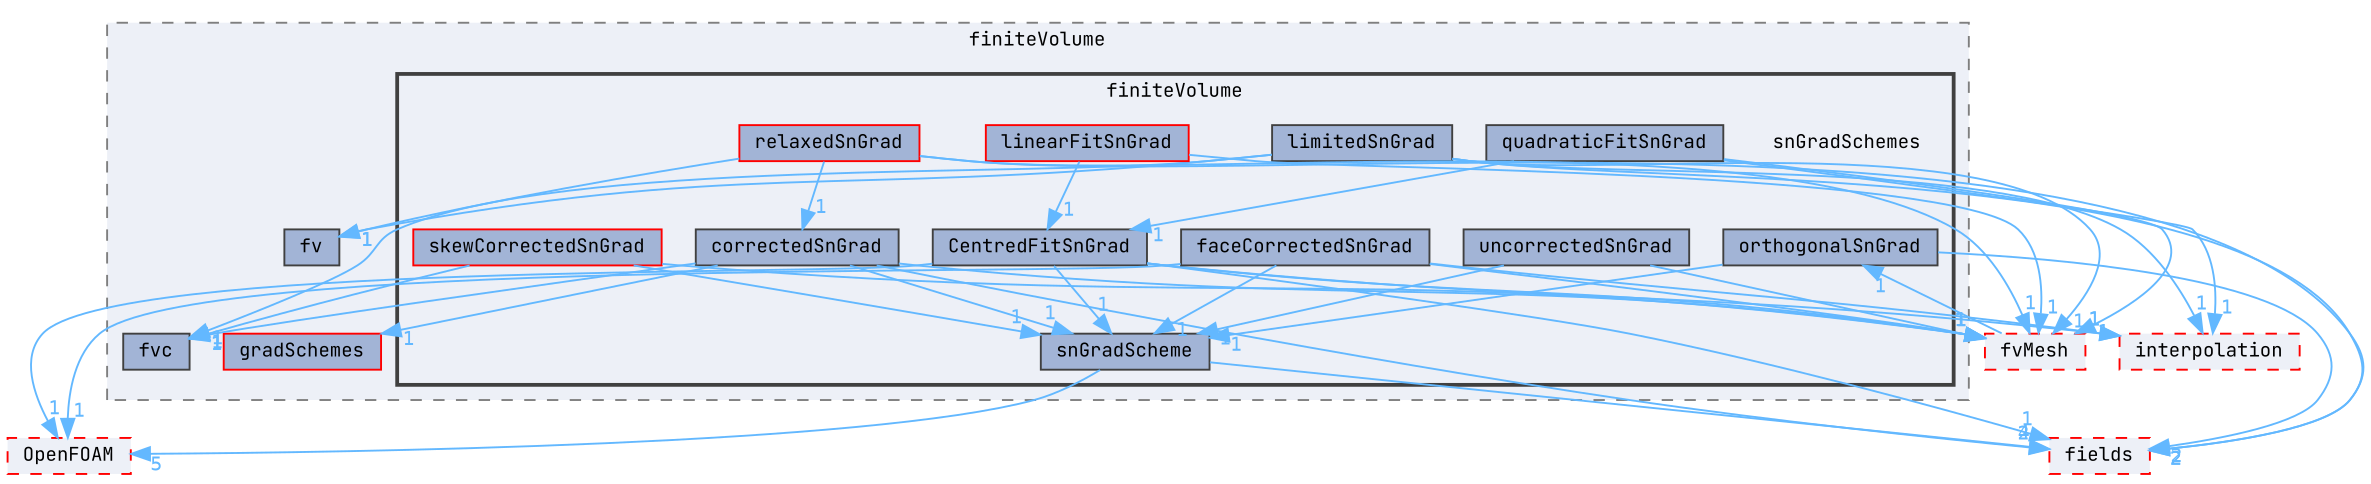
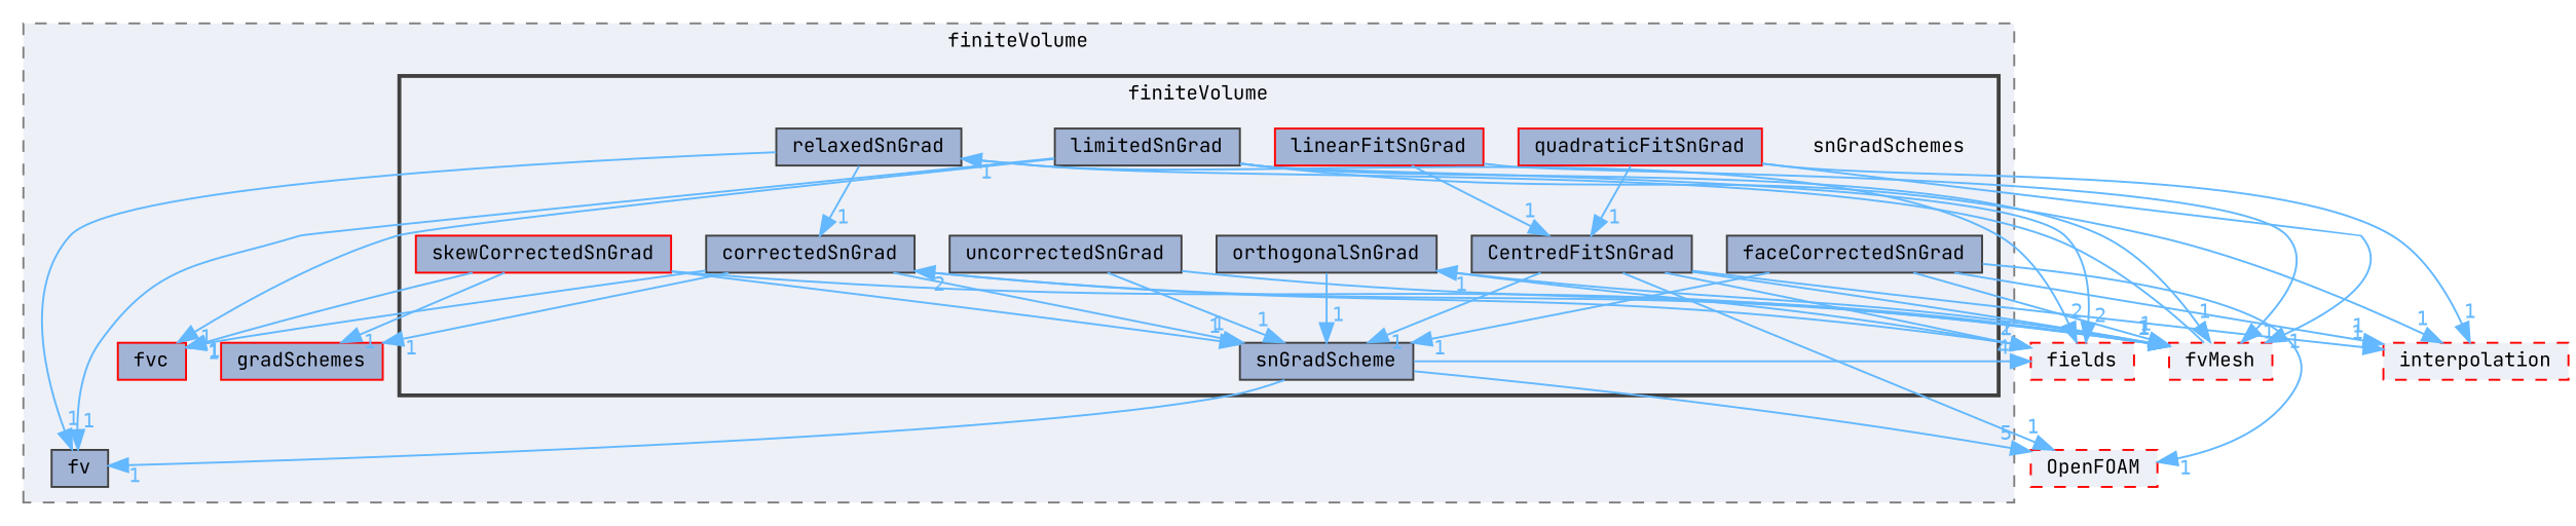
  digraph {
    compound=true
    fontname="JetBrains Mono"
    node [fontname="JetBrains Mono" fontsize=10 shape=box color=grey25 fillcolor="#a2b4d6" style=filled]
    edge [color=steelblue1 fontcolor=steelblue1 fontname="JetBrains Mono" fontsize=10 headlabel=1 labeldistance=1.5 labelfontname=Helvetica labelfontsize=10]
    n1 [height=0.2 label=snGradSchemes shape=plaintext width=0.4 color="" fillcolor="" style=""]
    n2 [height=0.2 label=CentredFitSnGrad width=0.4]
    n3 [height=0.2 label=correctedSnGrad width=0.4]
    n4 [height=0.2 label=faceCorrectedSnGrad width=0.4]
    n5 [height=0.2 label=limitedSnGrad width=0.4]
    n6 [color=red height=0.2 label=linearFitSnGrad width=0.4]
    n7 [height=0.2 label=orthogonalSnGrad width=0.4]
-   n8 [height=0.2 label=quadraticFitSnGrad width=0.4]
-   n9 [color=red height=0.2 label=relaxedSnGrad width=0.4]
+   n8 [color=red height=0.2 label=quadraticFitSnGrad width=0.4]
+   n9 [height=0.2 label=relaxedSnGrad width=0.4]
    n10 [color=red height=0.2 label=skewCorrectedSnGrad width=0.4]
    n11 [height=0.2 label=snGradScheme width=0.4]
    n12 [height=0.2 label=uncorrectedSnGrad width=0.4]
    n13 [height=0.2 label=fv width=0.4]
    n14 [color=red height=0.2 label=gradSchemes width=0.4]
-   n15 [height=0.2 label=fvc width=0.4]
+   n15 [color=red height=0.2 label=fvc width=0.4]
    n16 [color=red fillcolor="#edf0f7" height=0.2 label=fields style="filled,dashed" width=0.4]
    n17 [color=red fillcolor="#edf0f7" height=0.2 label=interpolation style="filled,dashed" width=0.4]
    n18 [color=red fillcolor="#edf0f7" height=0.2 label=fvMesh style="filled,dashed" width=0.4]
    n19 [color=red fillcolor="#edf0f7" height=0.2 label=OpenFOAM style="filled,dashed" width=0.4]
    subgraph cluster_1 {
      bgcolor="#edf0f7"
      fontsize=10
      label=finiteVolume
      pencolor=grey50
      style="filled,dashed"
      n13
      n14
      n15
      subgraph cluster_2 {
        bgcolor="#edf0f7"
        fontsize=10
        label=finiteVolume
        pencolor=grey25
        style="filled,bold"
        n1
        n2
        n3
        n4
        n5
        n6
        n7
        n8
        n9
        n10
        n11
        n12
      }
    }
    n2 -> n11
    n2 -> n16
    n2 -> n17
    n2 -> n18
    n2 -> n19
    n3 -> n11
    n3 -> n14
    n3 -> n15
-   n3 -> n16 [headlabel=2]
+   n16 -> n3 [headlabel=2]
    n3 -> n18
    n4 -> n11
    n4 -> n17
    n4 -> n18
    n4 -> n19
    n5 -> n13
    n5 -> n15
    n5 -> n16 [headlabel=2]
    n5 -> n17
    n5 -> n18
    n6 -> n2
    n6 -> n18
    n7 -> n11
    n7 -> n16 [headlabel=2]
    n8 -> n2
    n8 -> n17
    n8 -> n18
    n9 -> n3
    n9 -> n13
    n9 -> n16 [headlabel=2]
-   n9 -> n18
+   n18 -> n9
    n10 -> n11
+   n10 -> n14
    n10 -> n15
    n10 -> n18
+   n11 -> n13
    n11 -> n16 [headlabel=4]
    n11 -> n19 [headlabel=5]
    n12 -> n11
    n12 -> n18
    n18 -> n7
  }
